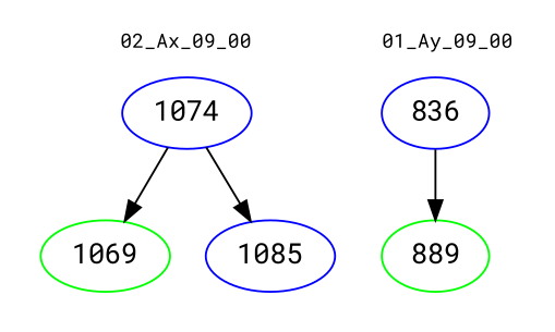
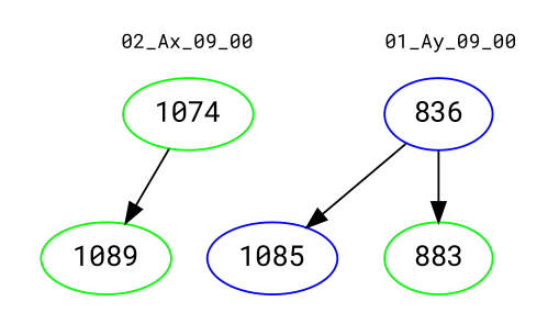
  digraph {
    fontname="Roboto Mono"
    node [color=blue fontname="Roboto Mono"]
    edge [color=black fontname="Roboto Mono"]
-   n1 [label=1074]
-   n2 [color=green label=1069]
+   n1 [color=green label=1074]
+   n2 [color=green label=1089]
    n3 [label=1085]
    n4 [label=836]
-   n5 [color=green label=889]
+   n5 [color=green label=883]
    subgraph cluster_1 {
      color=white
      fontsize=10
      label="02_Ax_09_00"
      n1
      n2
      n3
    }
    subgraph cluster_2 {
      color=white
      fontsize=10
      label="01_Ay_09_00"
      n4
      n5
    }
    n1 -> n2
-   n1 -> n3
+   n4 -> n3
    n4 -> n5
  }
